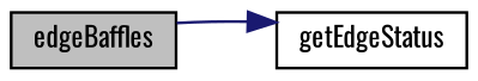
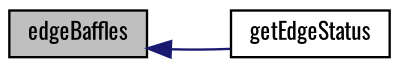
  digraph {
    rankdir=LR
    fontname=Oswald
    node [color=black fontname=Oswald fontsize=10 shape=record]
    n1 [fillcolor=grey75 fontcolor=black height=0.2 label=edgeBaffles style=filled width=0.4]
    n2 [height=0.2 label=getEdgeStatus width=0.4]
-   n2 -> n1 [color=midnightblue dir=back fontname=Oswald fontsize=10 labelfontname=FreeSans labelfontsize=10 style=solid]
+   n1 -> n2 [color=midnightblue dir=back fontname=Oswald fontsize=10 labelfontname=FreeSans labelfontsize=10 style=solid]
  }
